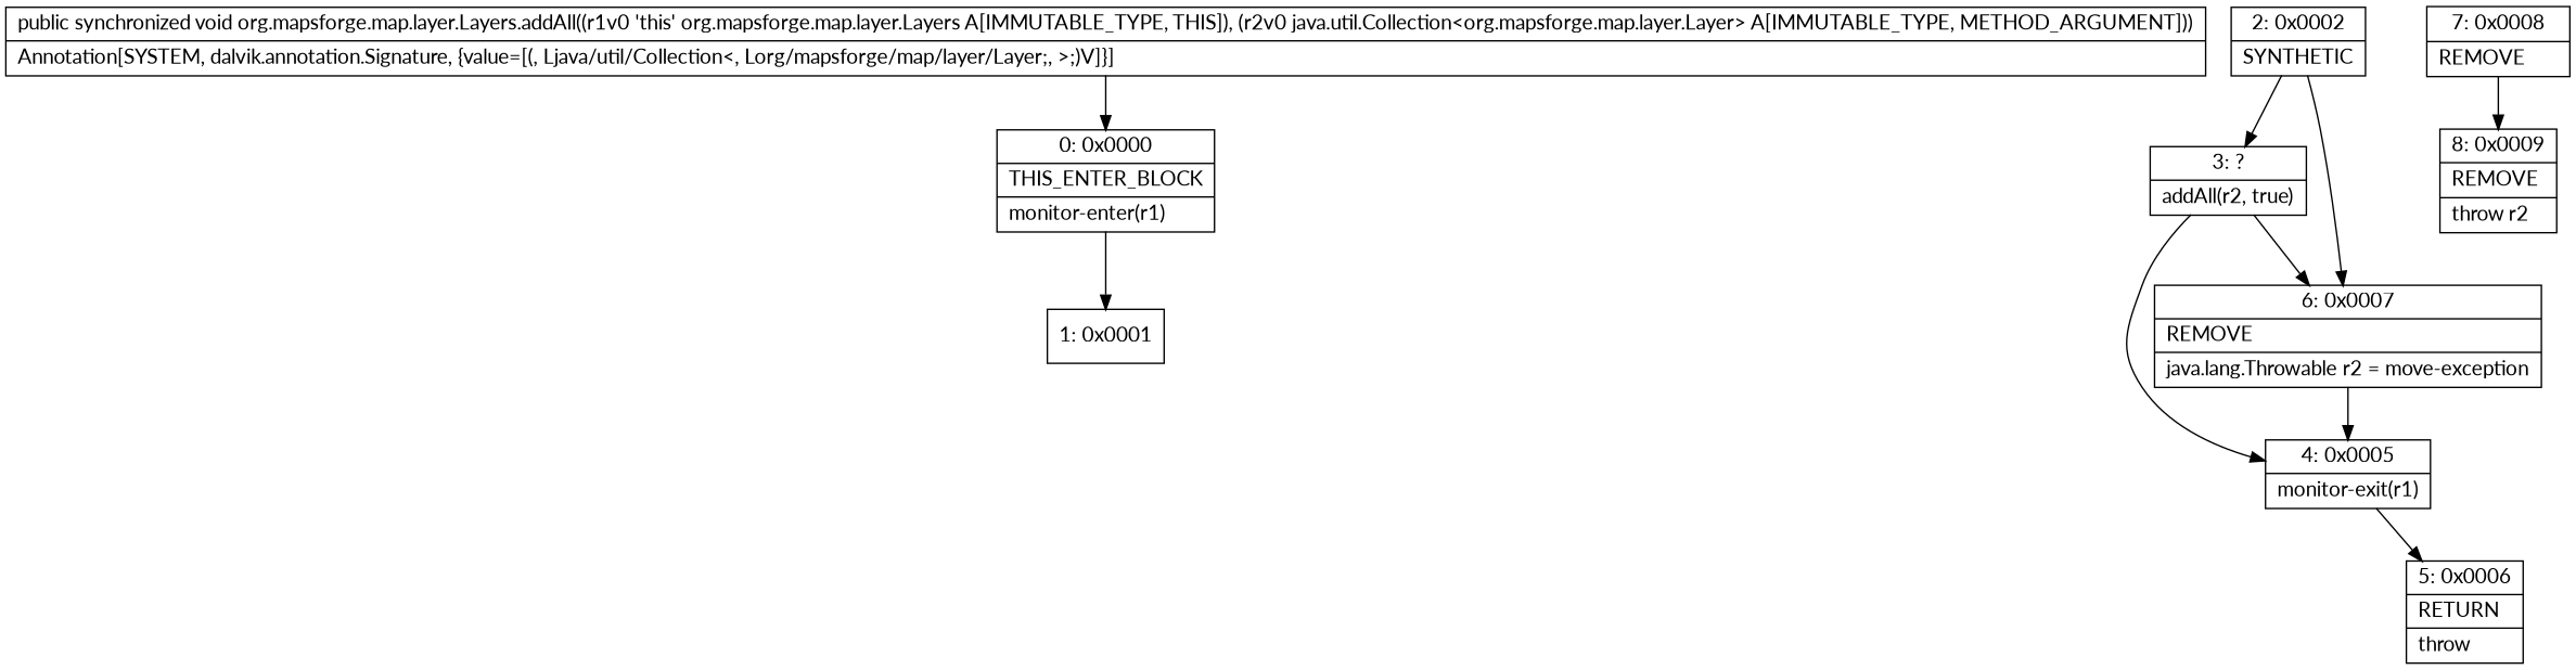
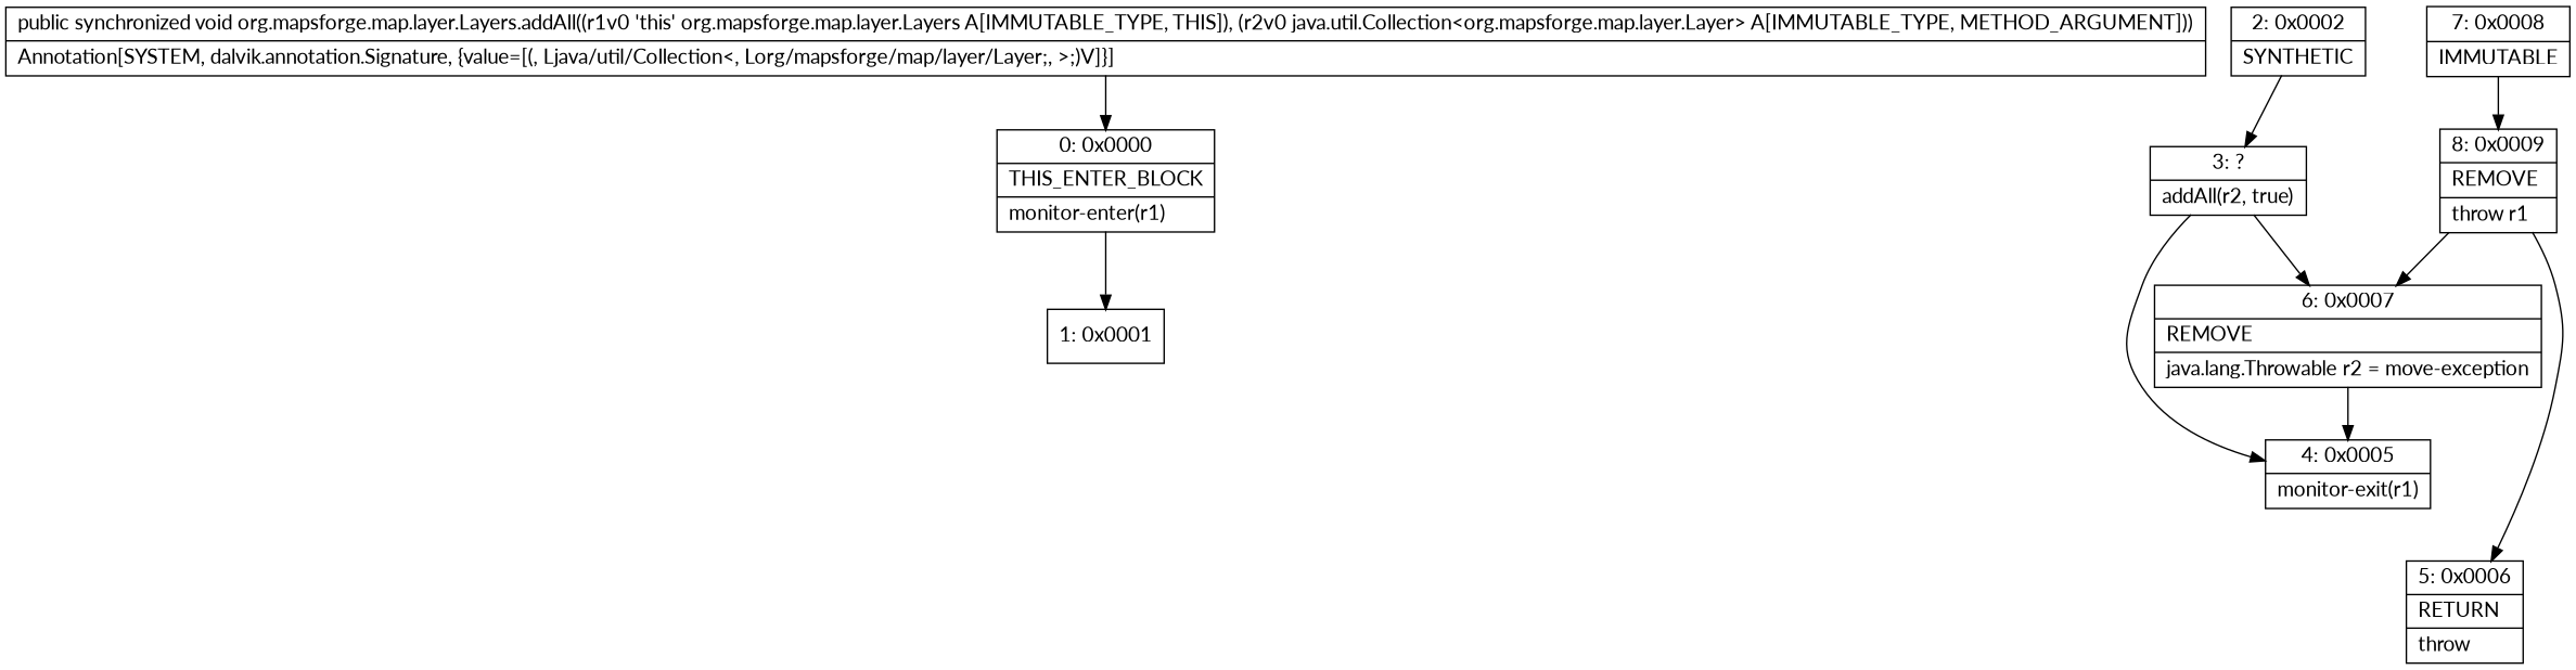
  digraph {
    fontname=Lato
    node [fontname=Lato shape=record]
    edge [fontname=Lato]
    n1 [label="{0\:\ 0x0000|THIS_ENTER_BLOCK\l|monitor\-enter(r1)\l}"]
    n2 [label="{1\:\ 0x0001}"]
    n3 [label="{2\:\ 0x0002|SYNTHETIC\l}"]
    n4 [label="{3\:\ ?|addAll(r2, true)\l}"]
    n5 [label="{6\:\ 0x0007|REMOVE\l|java.lang.Throwable r2 = move\-exception\l}"]
    n6 [label="{4\:\ 0x0005|monitor\-exit(r1)\l}"]
    n7 [label="{5\:\ 0x0006|RETURN\l|throw\l}"]
-   n8 [label="{7\:\ 0x0008|REMOVE\l}"]
-   n9 [label="{8\:\ 0x0009|REMOVE\l|throw r2\l}"]
+   n8 [label="{7\:\ 0x0008|IMMUTABLE\l}"]
+   n9 [label="{8\:\ 0x0009|REMOVE\l|throw r1\l}"]
    n10 [label="{public synchronized void org.mapsforge.map.layer.Layers.addAll((r1v0 'this' org.mapsforge.map.layer.Layers A[IMMUTABLE_TYPE, THIS]), (r2v0 java.util.Collection\<org.mapsforge.map.layer.Layer\> A[IMMUTABLE_TYPE, METHOD_ARGUMENT]))  | Annotation[SYSTEM, dalvik.annotation.Signature, \{value=[(, Ljava\/util\/Collection\<, Lorg\/mapsforge\/map\/layer\/Layer;, \>;)V]\}]\l}"]
    n1 -> n2
    n3 -> n4
-   n3 -> n5
+   n9 -> n5
    n4 -> n5
    n4 -> n6
    n5 -> n6
-   n6 -> n7
+   n9 -> n7
    n8 -> n9
    n10 -> n1
  }
